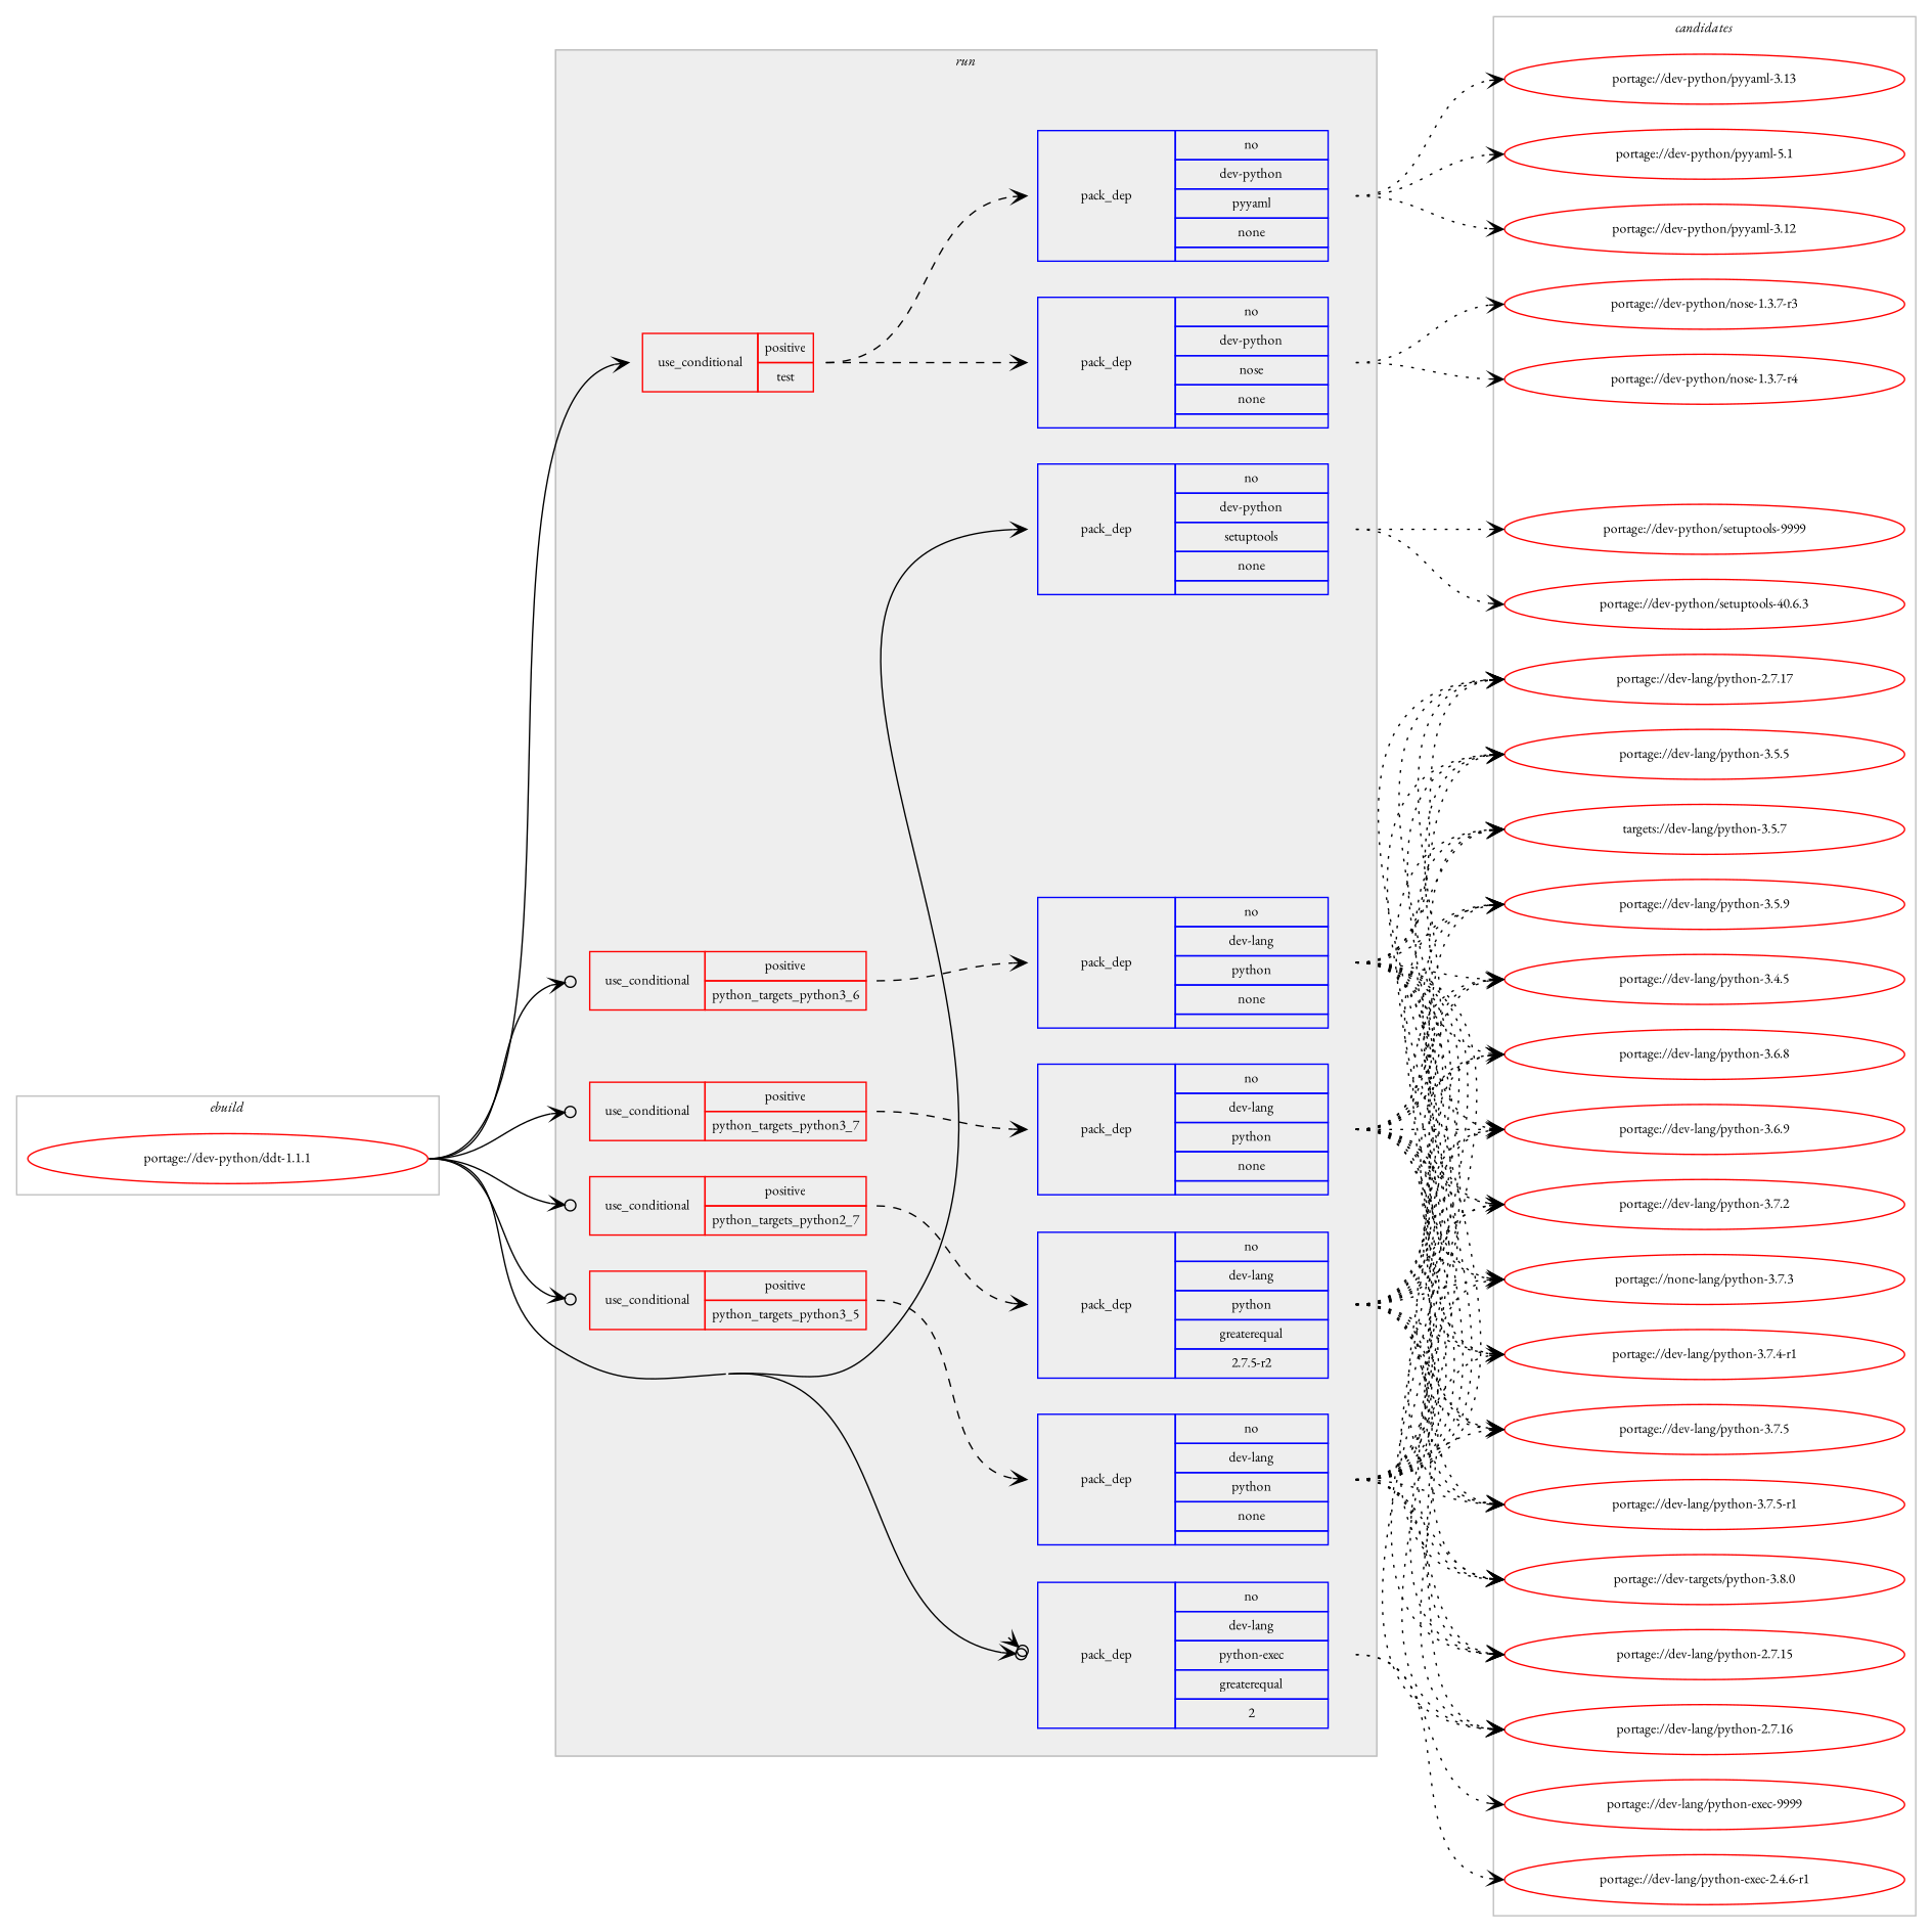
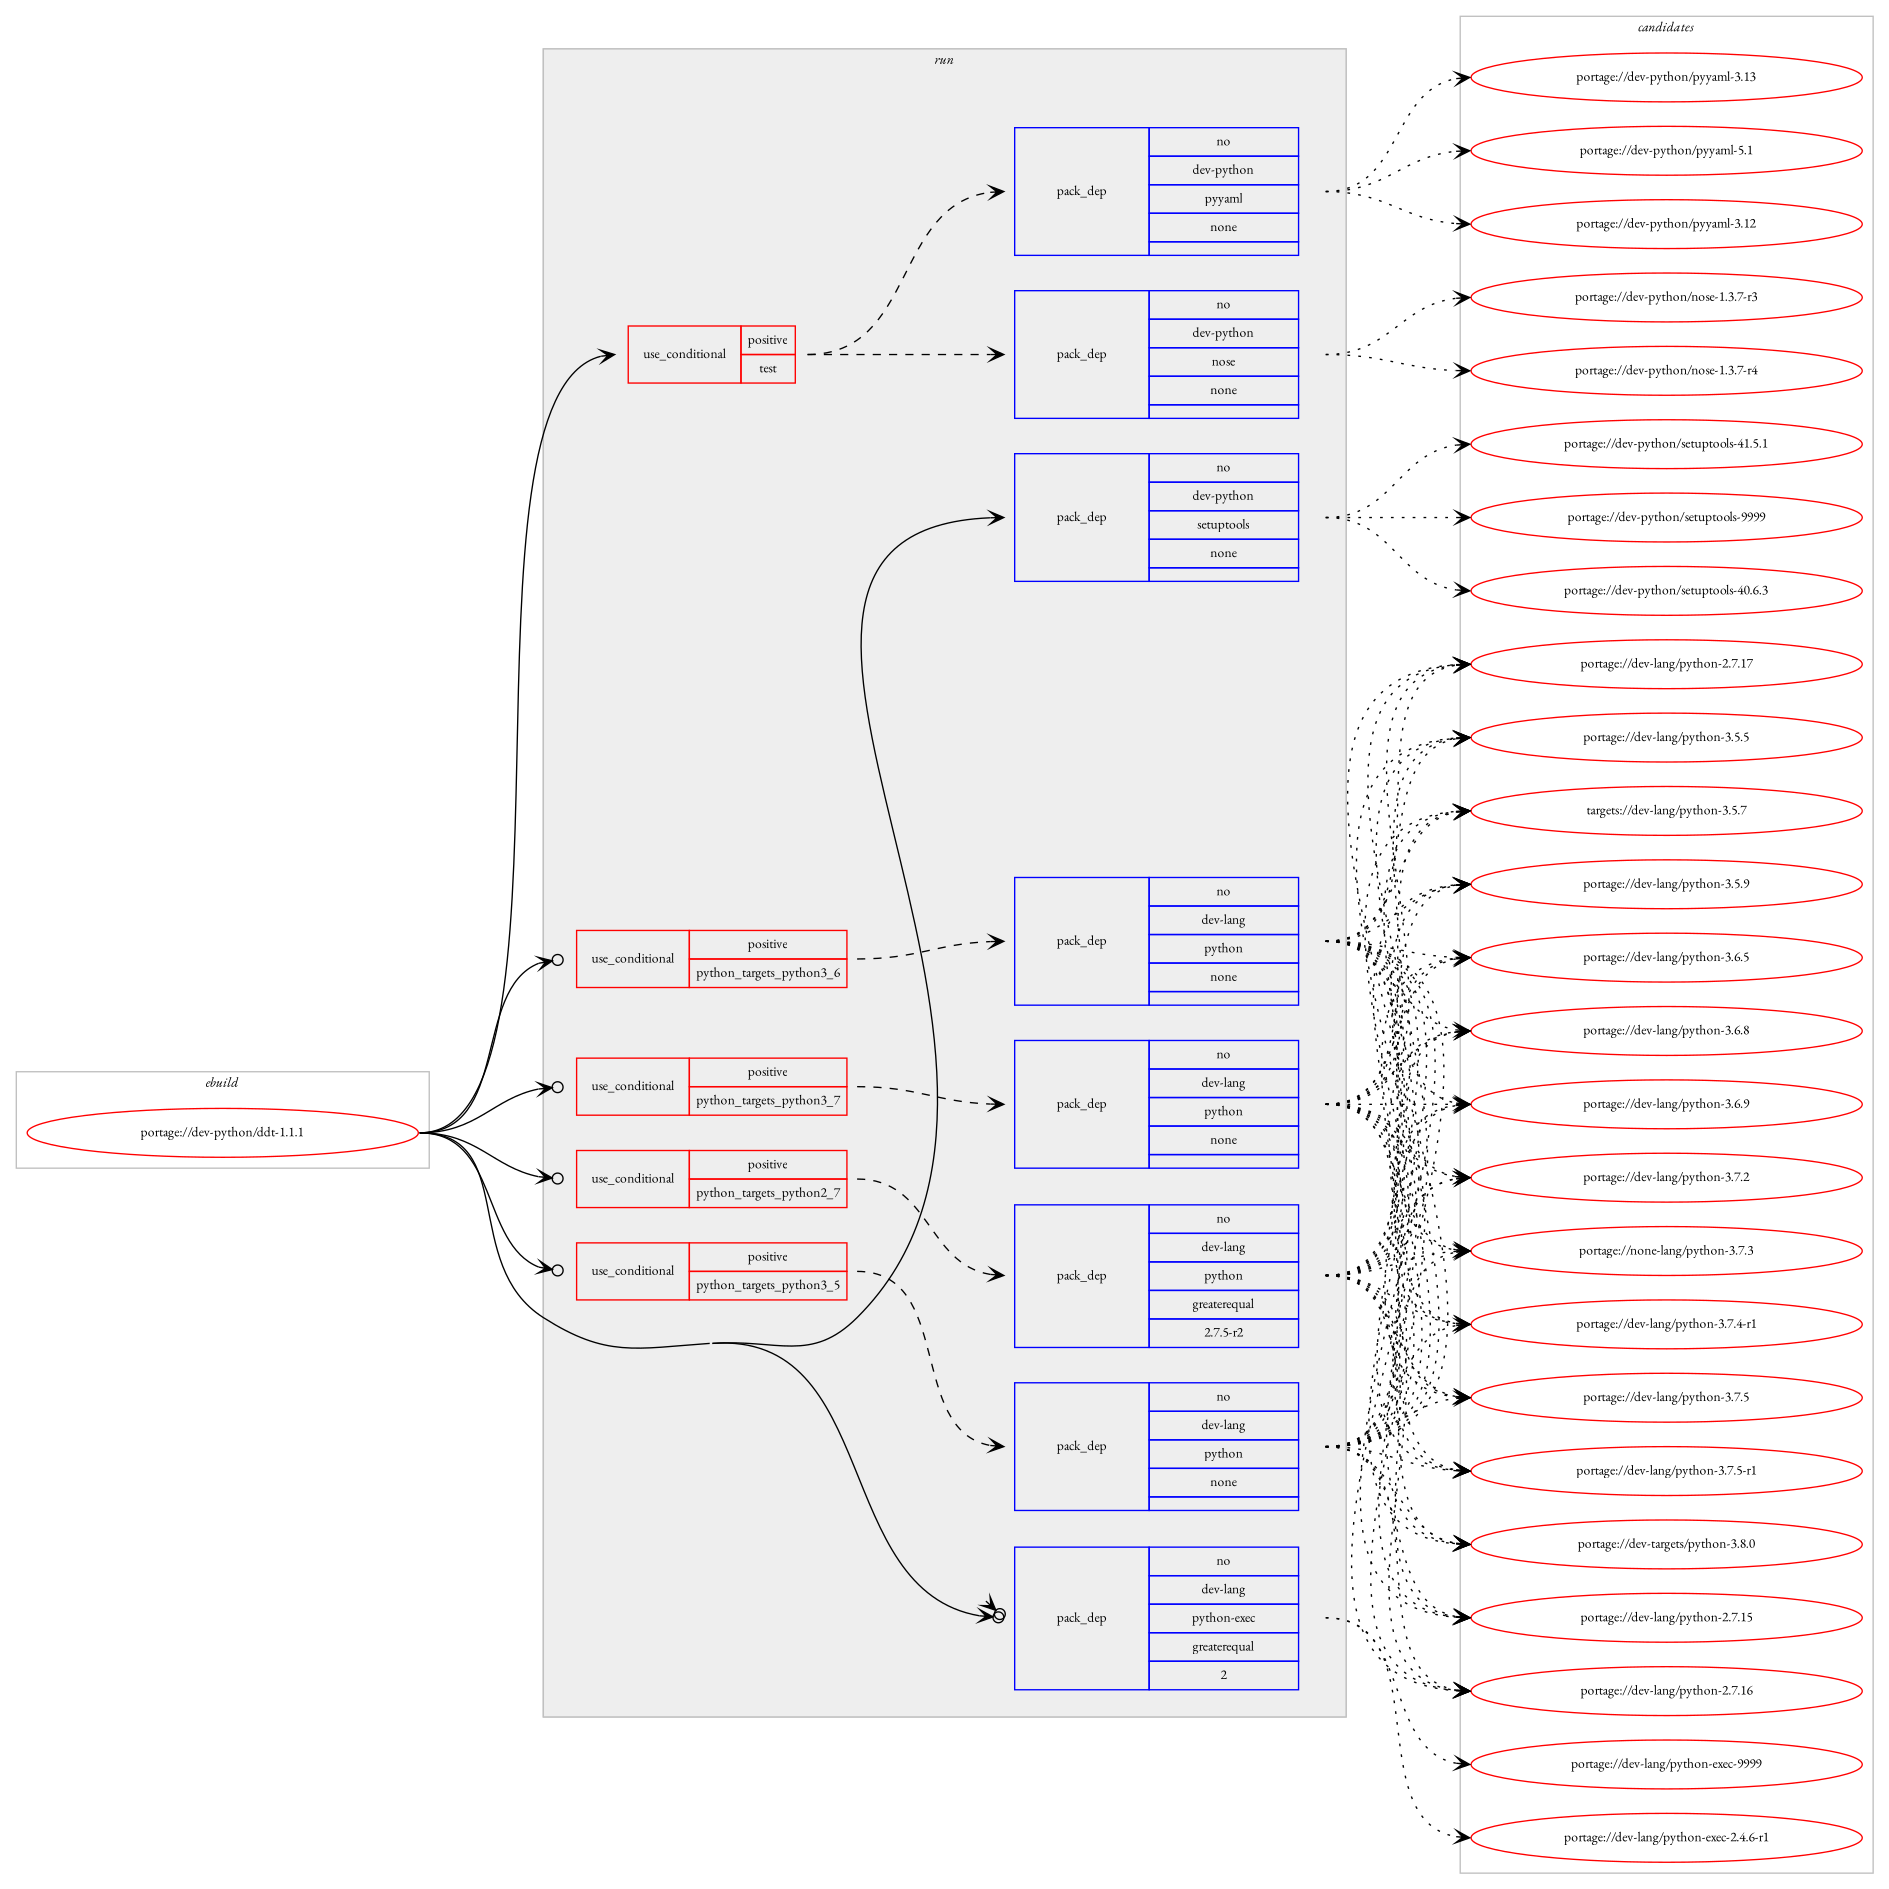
  digraph {
    compound=true
    concentrate=true
    fontname="EB Garamond"
    fontsize=10
    newrank=true
    rankdir=LR
    ranksep=1.5
    node [color=red fontname="EB Garamond" fontsize=10]
    edge [arrowhead=vee fontname="EB Garamond" headport=w style=dotted tailport=e weight=100]
    n1 [label="portage://dev-python/ddt-1.1.1" width=4]
    n2 [color=blue label=<<TABLE BORDER="0" CELLBORDER="1" CELLSPACING="0" CELLPADDING="4" WIDTH="220"><TR><TD ROWSPAN="6" CELLPADDING="30">pack_dep</TD></TR><TR><TD WIDTH="110">no</TD></TR><TR><TD>dev-python</TD></TR><TR><TD>nose</TD></TR><TR><TD>none</TD></TR><TR><TD></TD></TR></TABLE>> shape=none]
    n3 [color=blue label=<<TABLE BORDER="0" CELLBORDER="1" CELLSPACING="0" CELLPADDING="4" WIDTH="220"><TR><TD ROWSPAN="6" CELLPADDING="30">pack_dep</TD></TR><TR><TD WIDTH="110">no</TD></TR><TR><TD>dev-python</TD></TR><TR><TD>pyyaml</TD></TR><TR><TD>none</TD></TR><TR><TD></TD></TR></TABLE>> shape=none]
    n4 [label=<<TABLE BORDER="0" CELLBORDER="1" CELLSPACING="0" CELLPADDING="4"><TR><TD ROWSPAN="3" CELLPADDING="10">use_conditional</TD></TR><TR><TD>positive</TD></TR><TR><TD>test</TD></TR></TABLE>> shape=none]
    n5 [color=blue label=<<TABLE BORDER="0" CELLBORDER="1" CELLSPACING="0" CELLPADDING="4" WIDTH="220"><TR><TD ROWSPAN="6" CELLPADDING="30">pack_dep</TD></TR><TR><TD WIDTH="110">no</TD></TR><TR><TD>dev-python</TD></TR><TR><TD>setuptools</TD></TR><TR><TD>none</TD></TR><TR><TD></TD></TR></TABLE>> shape=none]
    n6 [color=blue label=<<TABLE BORDER="0" CELLBORDER="1" CELLSPACING="0" CELLPADDING="4" WIDTH="220"><TR><TD ROWSPAN="6" CELLPADDING="30">pack_dep</TD></TR><TR><TD WIDTH="110">no</TD></TR><TR><TD>dev-lang</TD></TR><TR><TD>python</TD></TR><TR><TD>greaterequal</TD></TR><TR><TD>2.7.5-r2</TD></TR></TABLE>> shape=none]
    n7 [label=<<TABLE BORDER="0" CELLBORDER="1" CELLSPACING="0" CELLPADDING="4"><TR><TD ROWSPAN="3" CELLPADDING="10">use_conditional</TD></TR><TR><TD>positive</TD></TR><TR><TD>python_targets_python2_7</TD></TR></TABLE>> shape=none]
    n8 [color=blue label=<<TABLE BORDER="0" CELLBORDER="1" CELLSPACING="0" CELLPADDING="4" WIDTH="220"><TR><TD ROWSPAN="6" CELLPADDING="30">pack_dep</TD></TR><TR><TD WIDTH="110">no</TD></TR><TR><TD>dev-lang</TD></TR><TR><TD>python</TD></TR><TR><TD>none</TD></TR><TR><TD></TD></TR></TABLE>> shape=none]
    n9 [label=<<TABLE BORDER="0" CELLBORDER="1" CELLSPACING="0" CELLPADDING="4"><TR><TD ROWSPAN="3" CELLPADDING="10">use_conditional</TD></TR><TR><TD>positive</TD></TR><TR><TD>python_targets_python3_5</TD></TR></TABLE>> shape=none]
    n10 [color=blue label=<<TABLE BORDER="0" CELLBORDER="1" CELLSPACING="0" CELLPADDING="4" WIDTH="220"><TR><TD ROWSPAN="6" CELLPADDING="30">pack_dep</TD></TR><TR><TD WIDTH="110">no</TD></TR><TR><TD>dev-lang</TD></TR><TR><TD>python</TD></TR><TR><TD>none</TD></TR><TR><TD></TD></TR></TABLE>> shape=none]
    n11 [label=<<TABLE BORDER="0" CELLBORDER="1" CELLSPACING="0" CELLPADDING="4"><TR><TD ROWSPAN="3" CELLPADDING="10">use_conditional</TD></TR><TR><TD>positive</TD></TR><TR><TD>python_targets_python3_6</TD></TR></TABLE>> shape=none]
    n12 [color=blue label=<<TABLE BORDER="0" CELLBORDER="1" CELLSPACING="0" CELLPADDING="4" WIDTH="220"><TR><TD ROWSPAN="6" CELLPADDING="30">pack_dep</TD></TR><TR><TD WIDTH="110">no</TD></TR><TR><TD>dev-lang</TD></TR><TR><TD>python</TD></TR><TR><TD>none</TD></TR><TR><TD></TD></TR></TABLE>> shape=none]
    n13 [label=<<TABLE BORDER="0" CELLBORDER="1" CELLSPACING="0" CELLPADDING="4"><TR><TD ROWSPAN="3" CELLPADDING="10">use_conditional</TD></TR><TR><TD>positive</TD></TR><TR><TD>python_targets_python3_7</TD></TR></TABLE>> shape=none]
    n14 [color=blue label=<<TABLE BORDER="0" CELLBORDER="1" CELLSPACING="0" CELLPADDING="4" WIDTH="220"><TR><TD ROWSPAN="6" CELLPADDING="30">pack_dep</TD></TR><TR><TD WIDTH="110">no</TD></TR><TR><TD>dev-lang</TD></TR><TR><TD>python-exec</TD></TR><TR><TD>greaterequal</TD></TR><TR><TD>2</TD></TR></TABLE>> shape=none]
    n15 [label="portage://dev-python/nose-1.3.7-r3" width=4]
    n16 [label="portage://dev-python/nose-1.3.7-r4" width=4]
    n17 [label="portage://dev-python/pyyaml-3.12" width=4]
    n18 [label="portage://dev-python/pyyaml-3.13" width=4]
    n19 [label="portage://dev-python/pyyaml-5.1" width=4]
    n20 [label="portage://dev-python/setuptools-40.6.3" width=4]
+   n21 [label="portage://dev-python/setuptools-41.5.1" width=4]
    n22 [label="portage://dev-python/setuptools-9999" width=4]
    n23 [label="portage://dev-lang/python-2.7.15" width=4]
    n24 [label="portage://dev-lang/python-2.7.16" width=4]
    n25 [label="portage://dev-lang/python-2.7.17" width=4]
    n26 [label="portage://dev-lang/python-3.5.5" width=4]
    n27 [label="targets://dev-lang/python-3.5.7" width=4]
    n28 [label="portage://dev-lang/python-3.5.9" width=4]
-   n29 [label="portage://dev-lang/python-3.4.5" width=4]
+   n29 [label="portage://dev-lang/python-3.6.5" width=4]
    n30 [label="portage://dev-lang/python-3.6.8" width=4]
    n31 [label="portage://dev-lang/python-3.6.9" width=4]
    n32 [label="portage://dev-lang/python-3.7.2" width=4]
    n33 [label="portage://none-lang/python-3.7.3" width=4]
    n34 [label="portage://dev-lang/python-3.7.4-r1" width=4]
    n35 [label="portage://dev-lang/python-3.7.5" width=4]
    n36 [label="portage://dev-lang/python-3.7.5-r1" width=4]
    n37 [label="portage://dev-targets/python-3.8.0" width=4]
    n38 [label="portage://dev-lang/python-exec-2.4.6-r1" width=4]
    n39 [label="portage://dev-lang/python-exec-9999" width=4]
    subgraph cluster_1 {
      color=gray
      label=<<i>ebuild</i>>
      rank=same
      n1
    }
    subgraph cluster_2 {
      color=gray
      label=<<i>dependencies</i>>
      subgraph cluster_3 {
        color=gray
        fillcolor="#eeeeee"
        label=<<i>compile</i>>
        style=filled
        subgraph sub_4 {
          color=gray
          fillcolor="#eeeeee"
          label=<<i>compile</i>>
          style=filled
          n4
          subgraph sub_5 {
            color=gray
            fillcolor="#eeeeee"
            label=<<i>compile</i>>
            style=filled
            n2
          }
          subgraph sub_6 {
            color=gray
            fillcolor="#eeeeee"
            label=<<i>compile</i>>
            style=filled
            n3
          }
        }
        subgraph sub_7 {
          color=gray
          fillcolor="#eeeeee"
          label=<<i>compile</i>>
          style=filled
          n5
        }
      }
      subgraph cluster_8 {
        color=gray
        fillcolor="#eeeeee"
        label=<<i>compile and run</i>>
        style=filled
        subgraph sub_9 {
          color=gray
          fillcolor="#eeeeee"
          label=<<i>compile and run</i>>
          style=filled
          n7
          subgraph sub_10 {
            color=gray
            fillcolor="#eeeeee"
            label=<<i>compile and run</i>>
            style=filled
            n6
          }
        }
        subgraph sub_11 {
          color=gray
          fillcolor="#eeeeee"
          label=<<i>compile and run</i>>
          style=filled
          n9
          subgraph sub_12 {
            color=gray
            fillcolor="#eeeeee"
            label=<<i>compile and run</i>>
            style=filled
            n8
          }
        }
        subgraph sub_13 {
          color=gray
          fillcolor="#eeeeee"
          label=<<i>compile and run</i>>
          style=filled
          n11
          subgraph sub_14 {
            color=gray
            fillcolor="#eeeeee"
            label=<<i>compile and run</i>>
            style=filled
            n10
          }
        }
        subgraph sub_15 {
          color=gray
          fillcolor="#eeeeee"
          label=<<i>compile and run</i>>
          style=filled
          n13
          subgraph sub_16 {
            color=gray
            fillcolor="#eeeeee"
            label=<<i>compile and run</i>>
            style=filled
            n12
          }
        }
        subgraph sub_17 {
          color=gray
          fillcolor="#eeeeee"
          label=<<i>compile and run</i>>
          style=filled
          n14
        }
      }
      subgraph cluster_18 {
        color=gray
        fillcolor="#eeeeee"
        label=<<i>run</i>>
        style=filled
      }
    }
    subgraph cluster_19 {
      color=gray
      label=<<i>candidates</i>>
      rank=same
      subgraph sub_20 {
        color=black
        label=<<i>candidates</i>>
        nodesep=1
        rank=same
        n15
        n16
      }
      subgraph sub_21 {
        color=black
        label=<<i>candidates</i>>
        nodesep=1
        rank=same
        n17
        n18
        n19
      }
      subgraph sub_22 {
        color=black
        label=<<i>candidates</i>>
        nodesep=1
        rank=same
        n20
+       n21
        n22
      }
      subgraph sub_23 {
        color=black
        label=<<i>candidates</i>>
        nodesep=1
        rank=same
        n23
        n24
        n25
        n26
        n27
        n28
        n29
        n30
        n31
        n32
        n33
        n34
        n35
        n36
        n37
      }
      subgraph sub_24 {
        color=black
        label=<<i>candidates</i>>
        nodesep=1
        rank=same
        n23
        n24
        n25
        n26
        n27
        n28
        n29
        n30
        n31
        n32
        n33
        n34
        n35
        n36
        n37
      }
      subgraph sub_25 {
        color=black
        label=<<i>candidates</i>>
        nodesep=1
        rank=same
        n23
        n24
        n25
        n26
        n27
        n28
        n29
        n30
        n31
        n32
        n33
        n34
        n35
        n36
        n37
      }
      subgraph sub_26 {
        color=black
        label=<<i>candidates</i>>
        nodesep=1
        rank=same
        n23
        n24
        n25
        n26
        n27
        n28
        n29
        n30
        n31
        n32
        n33
        n34
        n35
        n36
        n37
      }
      subgraph sub_27 {
        color=black
        label=<<i>candidates</i>>
        nodesep=1
        rank=same
        n38
        n39
      }
    }
    n1 -> n4 [style=solid weight=20]
    n1 -> n5 [style=solid weight=20]
    n1 -> n7 [arrowhead=odotvee style=solid weight=20]
    n1 -> n9 [arrowhead=odotvee style=solid weight=20]
    n1 -> n11 [arrowhead=odotvee style=solid weight=20]
    n1 -> n13 [arrowhead=odotvee style=solid weight=20]
    n1 -> n14 [arrowhead=odotvee style=solid weight=20]
    n2 -> n15
    n2 -> n16
    n3 -> n17
    n3 -> n18
    n3 -> n19
    n4 -> n2 [style=dashed weight=20]
    n4 -> n3 [style=dashed weight=20]
    n5 -> n20
+   n5 -> n21
    n5 -> n22
    n6 -> n23
    n6 -> n24
    n6 -> n25
    n6 -> n26
    n6 -> n27
    n6 -> n28
    n6 -> n29
    n6 -> n30
    n6 -> n31
    n6 -> n32
    n6 -> n33
    n6 -> n34
    n6 -> n35
    n6 -> n36
    n6 -> n37
    n7 -> n6 [style=dashed weight=20]
    n8 -> n23
    n8 -> n24
    n8 -> n25
    n8 -> n26
    n8 -> n27
    n8 -> n28
    n8 -> n29
    n8 -> n30
    n8 -> n31
    n8 -> n32
    n8 -> n33
    n8 -> n34
    n8 -> n35
    n8 -> n36
    n8 -> n37
    n9 -> n8 [style=dashed weight=20]
    n10 -> n23
    n10 -> n24
    n10 -> n25
    n10 -> n26
    n10 -> n27
    n10 -> n28
    n10 -> n29
    n10 -> n30
    n10 -> n31
    n10 -> n32
    n10 -> n33
    n10 -> n34
    n10 -> n35
    n10 -> n36
    n10 -> n37
    n11 -> n10 [style=dashed weight=20]
    n12 -> n23
    n12 -> n24
    n12 -> n25
    n12 -> n26
    n12 -> n27
    n12 -> n28
    n12 -> n29
    n12 -> n30
    n12 -> n31
    n12 -> n32
    n12 -> n33
    n12 -> n34
    n12 -> n35
    n12 -> n36
    n12 -> n37
    n13 -> n12 [style=dashed weight=20]
    n14 -> n38
    n14 -> n39
  }
